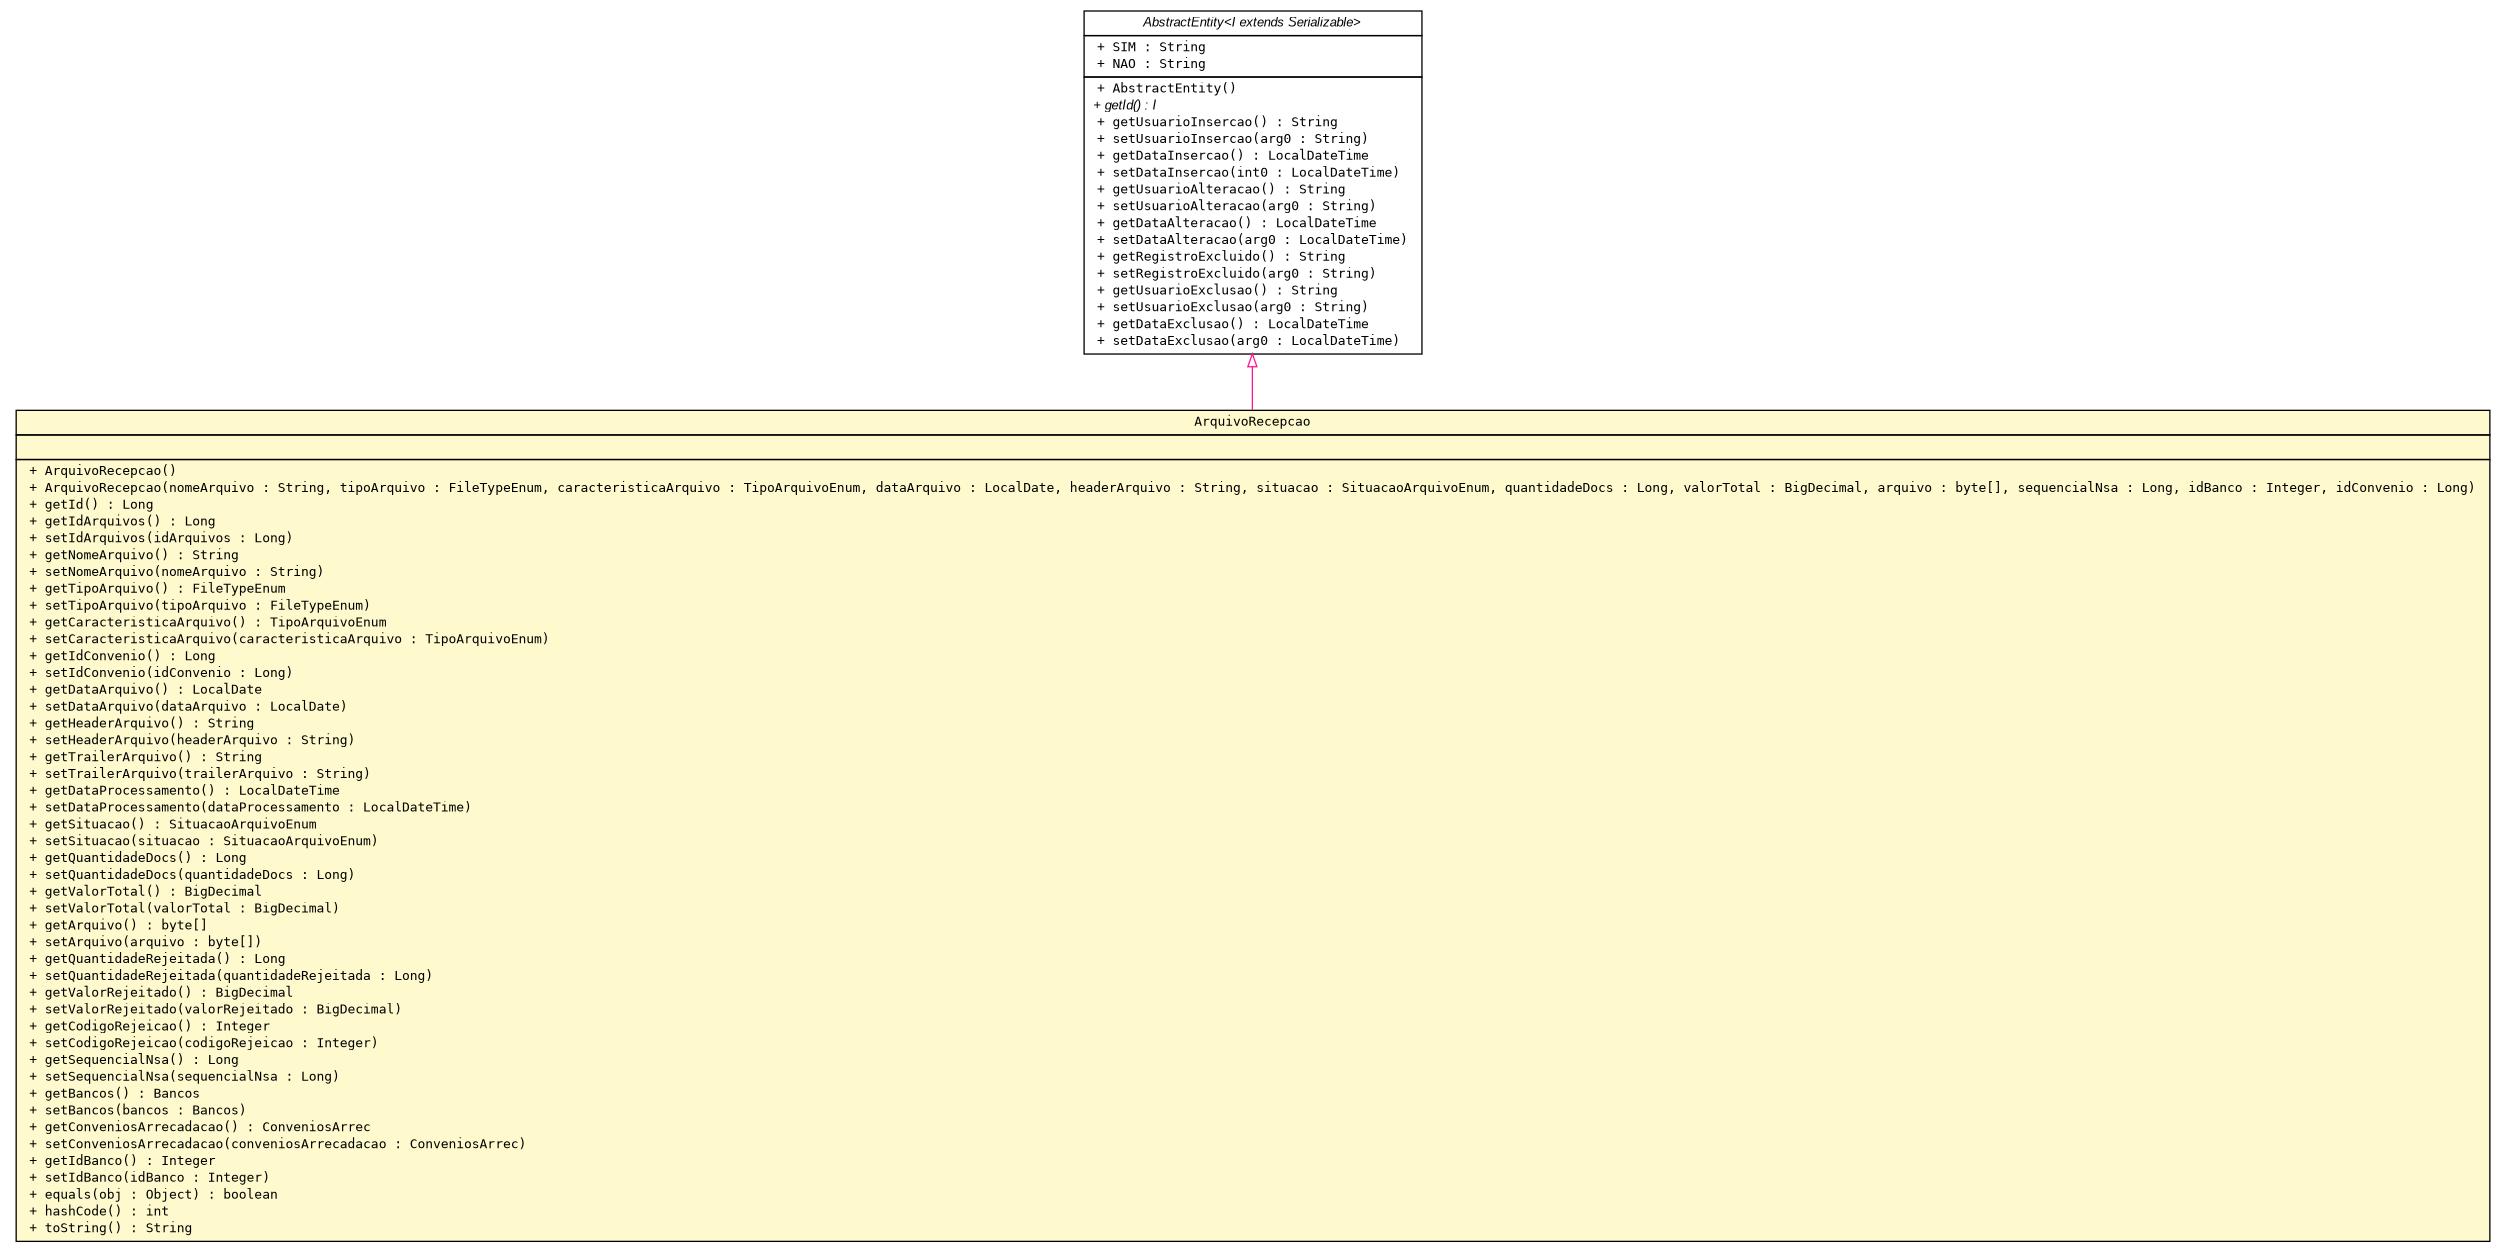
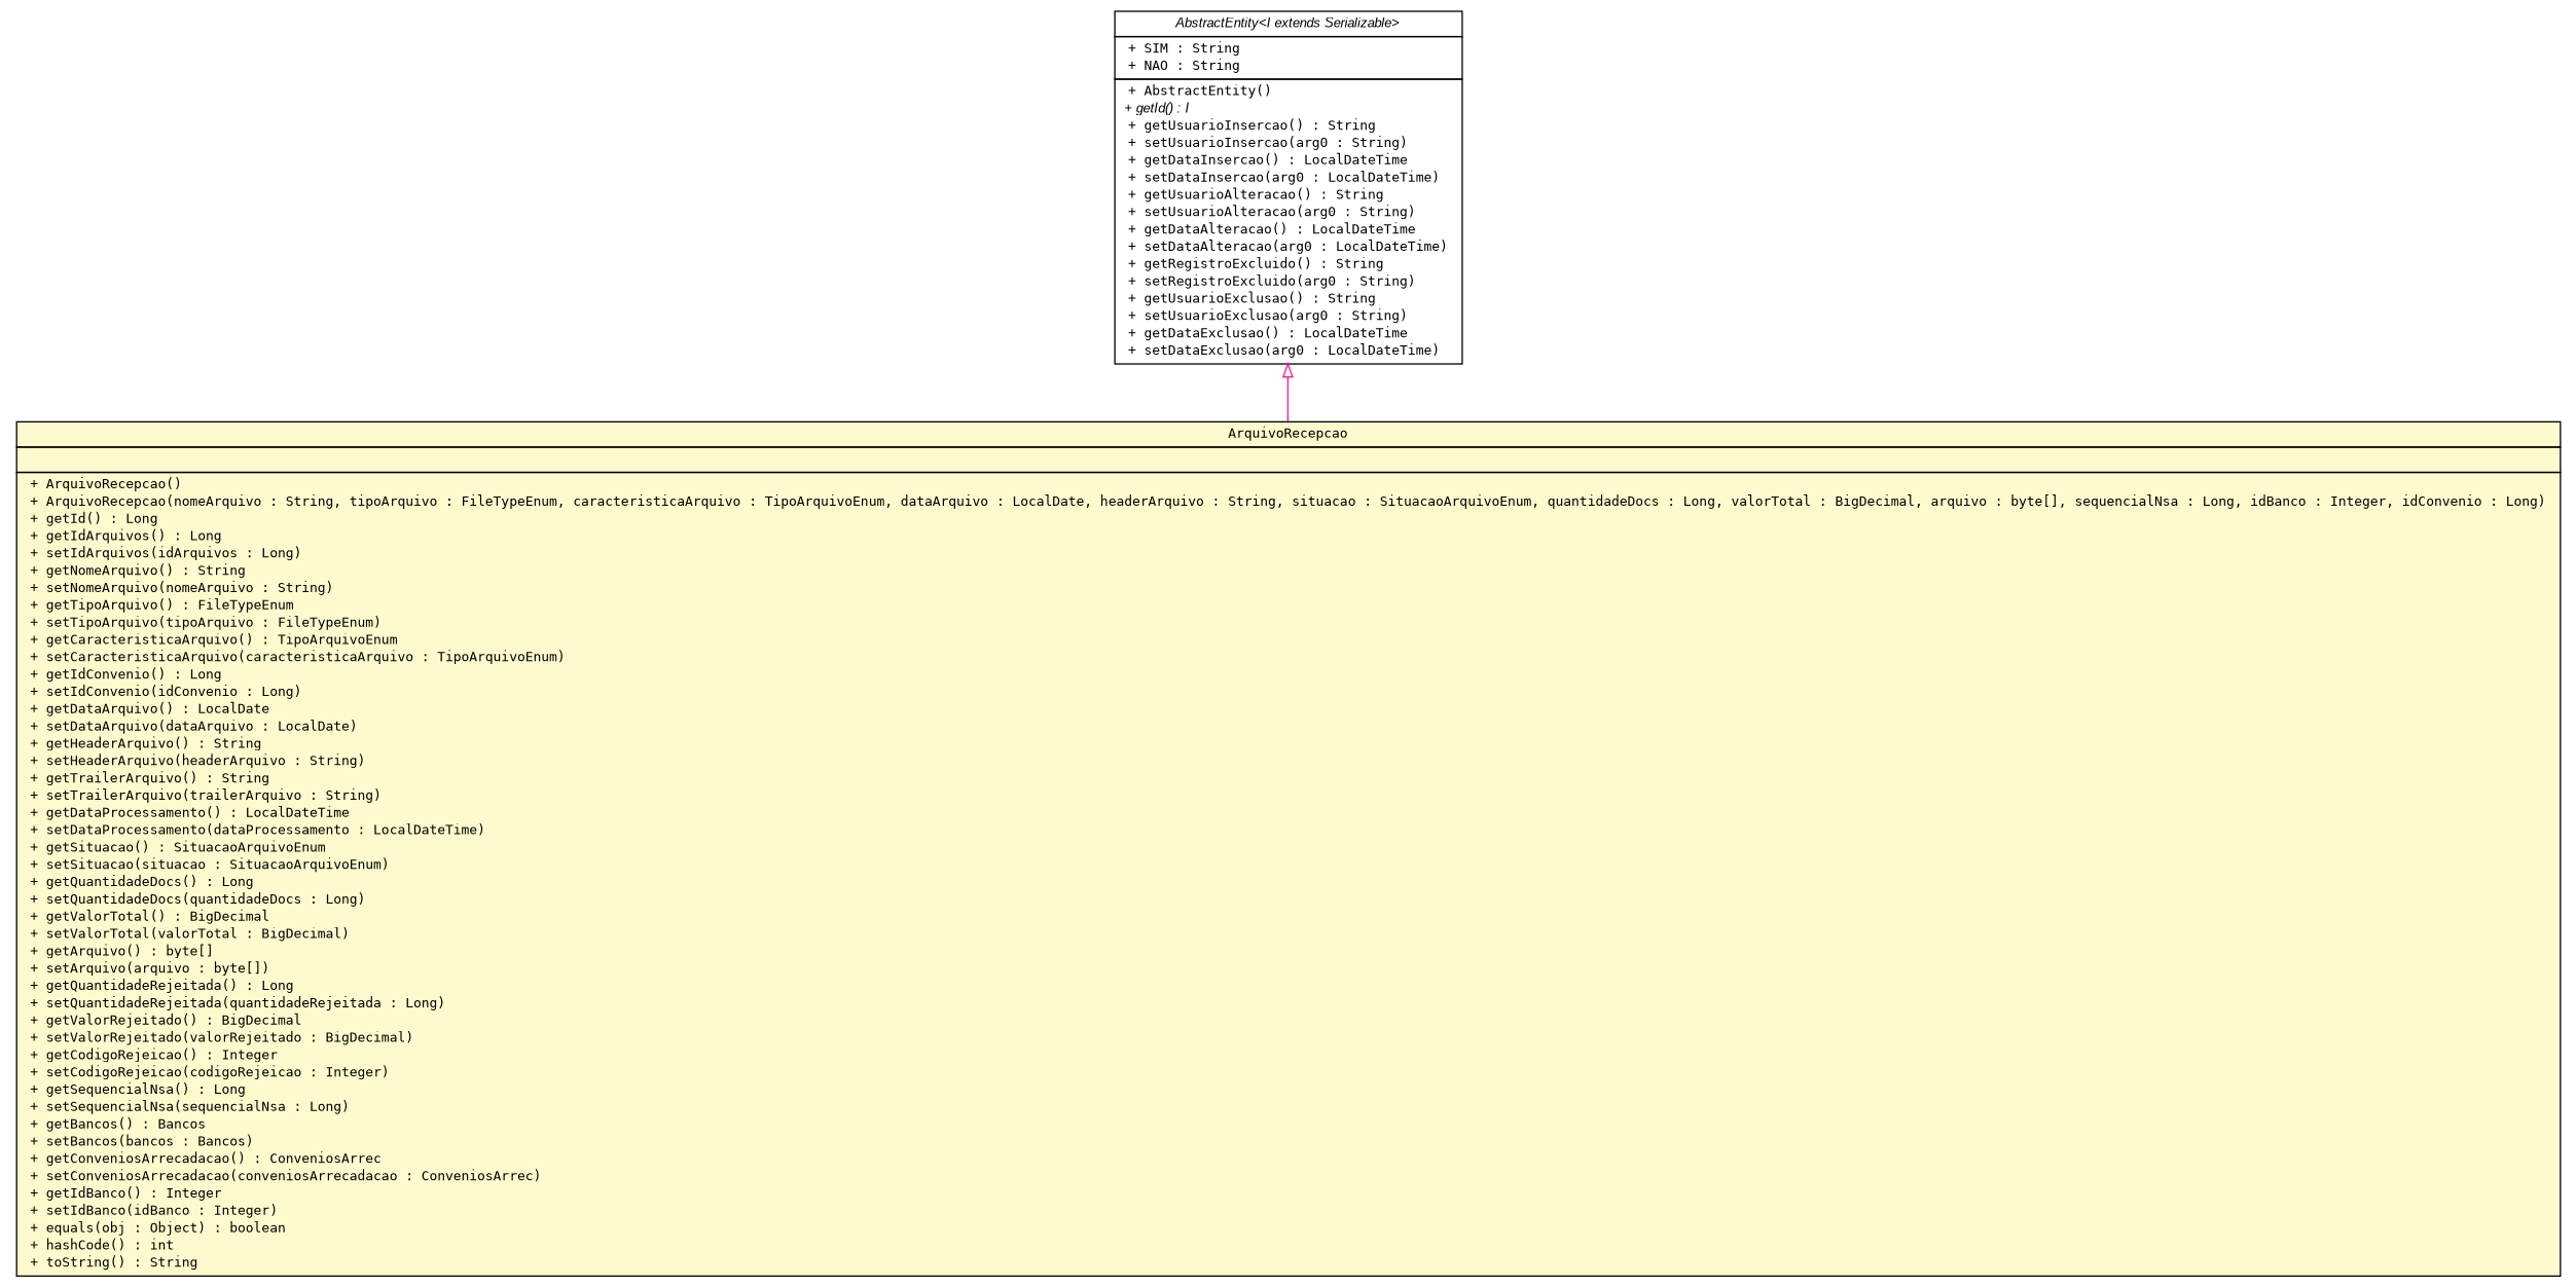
  digraph {
    nodesep=0.25
    ranksep=0.5
    fontname="DejaVu Sans Mono"
    node [fontcolor=black fontname="DejaVu Sans Mono" fontsize=10.0 shape=plaintext]
    n1 [label=<<table title="br.gov.to.sefaz.arr.persistence.entity.ArquivoRecepcao" border="0" cellborder="1" cellspacing="0" cellpadding="2" port="p" bgcolor="lemonChiffon" href="./ArquivoRecepcao.html"> 		<tr><td><table border="0" cellspacing="0" cellpadding="1"> <tr><td align="center" balign="center"> ArquivoRecepcao </td></tr> 		</table></td></tr> 		<tr><td><table border="0" cellspacing="0" cellpadding="1"> <tr><td align="left" balign="left">  </td></tr> 		</table></td></tr> 		<tr><td><table border="0" cellspacing="0" cellpadding="1"> <tr><td align="left" balign="left"> + ArquivoRecepcao() </td></tr> <tr><td align="left" balign="left"> + ArquivoRecepcao(nomeArquivo : String, tipoArquivo : FileTypeEnum, caracteristicaArquivo : TipoArquivoEnum, dataArquivo : LocalDate, headerArquivo : String, situacao : SituacaoArquivoEnum, quantidadeDocs : Long, valorTotal : BigDecimal, arquivo : byte[], sequencialNsa : Long, idBanco : Integer, idConvenio : Long) </td></tr> <tr><td align="left" balign="left"> + getId() : Long </td></tr> <tr><td align="left" balign="left"> + getIdArquivos() : Long </td></tr> <tr><td align="left" balign="left"> + setIdArquivos(idArquivos : Long) </td></tr> <tr><td align="left" balign="left"> + getNomeArquivo() : String </td></tr> <tr><td align="left" balign="left"> + setNomeArquivo(nomeArquivo : String) </td></tr> <tr><td align="left" balign="left"> + getTipoArquivo() : FileTypeEnum </td></tr> <tr><td align="left" balign="left"> + setTipoArquivo(tipoArquivo : FileTypeEnum) </td></tr> <tr><td align="left" balign="left"> + getCaracteristicaArquivo() : TipoArquivoEnum </td></tr> <tr><td align="left" balign="left"> + setCaracteristicaArquivo(caracteristicaArquivo : TipoArquivoEnum) </td></tr> <tr><td align="left" balign="left"> + getIdConvenio() : Long </td></tr> <tr><td align="left" balign="left"> + setIdConvenio(idConvenio : Long) </td></tr> <tr><td align="left" balign="left"> + getDataArquivo() : LocalDate </td></tr> <tr><td align="left" balign="left"> + setDataArquivo(dataArquivo : LocalDate) </td></tr> <tr><td align="left" balign="left"> + getHeaderArquivo() : String </td></tr> <tr><td align="left" balign="left"> + setHeaderArquivo(headerArquivo : String) </td></tr> <tr><td align="left" balign="left"> + getTrailerArquivo() : String </td></tr> <tr><td align="left" balign="left"> + setTrailerArquivo(trailerArquivo : String) </td></tr> <tr><td align="left" balign="left"> + getDataProcessamento() : LocalDateTime </td></tr> <tr><td align="left" balign="left"> + setDataProcessamento(dataProcessamento : LocalDateTime) </td></tr> <tr><td align="left" balign="left"> + getSituacao() : SituacaoArquivoEnum </td></tr> <tr><td align="left" balign="left"> + setSituacao(situacao : SituacaoArquivoEnum) </td></tr> <tr><td align="left" balign="left"> + getQuantidadeDocs() : Long </td></tr> <tr><td align="left" balign="left"> + setQuantidadeDocs(quantidadeDocs : Long) </td></tr> <tr><td align="left" balign="left"> + getValorTotal() : BigDecimal </td></tr> <tr><td align="left" balign="left"> + setValorTotal(valorTotal : BigDecimal) </td></tr> <tr><td align="left" balign="left"> + getArquivo() : byte[] </td></tr> <tr><td align="left" balign="left"> + setArquivo(arquivo : byte[]) </td></tr> <tr><td align="left" balign="left"> + getQuantidadeRejeitada() : Long </td></tr> <tr><td align="left" balign="left"> + setQuantidadeRejeitada(quantidadeRejeitada : Long) </td></tr> <tr><td align="left" balign="left"> + getValorRejeitado() : BigDecimal </td></tr> <tr><td align="left" balign="left"> + setValorRejeitado(valorRejeitado : BigDecimal) </td></tr> <tr><td align="left" balign="left"> + getCodigoRejeicao() : Integer </td></tr> <tr><td align="left" balign="left"> + setCodigoRejeicao(codigoRejeicao : Integer) </td></tr> <tr><td align="left" balign="left"> + getSequencialNsa() : Long </td></tr> <tr><td align="left" balign="left"> + setSequencialNsa(sequencialNsa : Long) </td></tr> <tr><td align="left" balign="left"> + getBancos() : Bancos </td></tr> <tr><td align="left" balign="left"> + setBancos(bancos : Bancos) </td></tr> <tr><td align="left" balign="left"> + getConveniosArrecadacao() : ConveniosArrec </td></tr> <tr><td align="left" balign="left"> + setConveniosArrecadacao(conveniosArrecadacao : ConveniosArrec) </td></tr> <tr><td align="left" balign="left"> + getIdBanco() : Integer </td></tr> <tr><td align="left" balign="left"> + setIdBanco(idBanco : Integer) </td></tr> <tr><td align="left" balign="left"> + equals(obj : Object) : boolean </td></tr> <tr><td align="left" balign="left"> + hashCode() : int </td></tr> <tr><td align="left" balign="left"> + toString() : String </td></tr> 		</table></td></tr> 		</table>>]
-   n2 [label=<<table title="br.gov.to.sefaz.persistence.entity.AbstractEntity" border="0" cellborder="1" cellspacing="0" cellpadding="2" port="p" href="http://java.sun.com/j2se/1.4.2/docs/api/br/gov/to/sefaz/persistence/entity/AbstractEntity.html"> 		<tr><td><table border="0" cellspacing="0" cellpadding="1"> <tr><td align="center" balign="center"><font face="arial italic"> AbstractEntity&lt;I extends Serializable&gt; </font></td></tr> 		</table></td></tr> 		<tr><td><table border="0" cellspacing="0" cellpadding="1"> <tr><td align="left" balign="left"> + SIM : String </td></tr> <tr><td align="left" balign="left"> + NAO : String </td></tr> 		</table></td></tr> 		<tr><td><table border="0" cellspacing="0" cellpadding="1"> <tr><td align="left" balign="left"> + AbstractEntity() </td></tr> <tr><td align="left" balign="left"><font face="arial italic" point-size="10.0"> + getId() : I </font></td></tr> <tr><td align="left" balign="left"> + getUsuarioInsercao() : String </td></tr> <tr><td align="left" balign="left"> + setUsuarioInsercao(arg0 : String) </td></tr> <tr><td align="left" balign="left"> + getDataInsercao() : LocalDateTime </td></tr> <tr><td align="left" balign="left"> + setDataInsercao(int0 : LocalDateTime) </td></tr> <tr><td align="left" balign="left"> + getUsuarioAlteracao() : String </td></tr> <tr><td align="left" balign="left"> + setUsuarioAlteracao(arg0 : String) </td></tr> <tr><td align="left" balign="left"> + getDataAlteracao() : LocalDateTime </td></tr> <tr><td align="left" balign="left"> + setDataAlteracao(arg0 : LocalDateTime) </td></tr> <tr><td align="left" balign="left"> + getRegistroExcluido() : String </td></tr> <tr><td align="left" balign="left"> + setRegistroExcluido(arg0 : String) </td></tr> <tr><td align="left" balign="left"> + getUsuarioExclusao() : String </td></tr> <tr><td align="left" balign="left"> + setUsuarioExclusao(arg0 : String) </td></tr> <tr><td align="left" balign="left"> + getDataExclusao() : LocalDateTime </td></tr> <tr><td align="left" balign="left"> + setDataExclusao(arg0 : LocalDateTime) </td></tr> 		</table></td></tr> 		</table>>]
+   n2 [label=<<table title="br.gov.to.sefaz.persistence.entity.AbstractEntity" border="0" cellborder="1" cellspacing="0" cellpadding="2" port="p" href="http://java.sun.com/j2se/1.4.2/docs/api/br/gov/to/sefaz/persistence/entity/AbstractEntity.html"> 		<tr><td><table border="0" cellspacing="0" cellpadding="1"> <tr><td align="center" balign="center"><font face="arial italic"> AbstractEntity&lt;I extends Serializable&gt; </font></td></tr> 		</table></td></tr> 		<tr><td><table border="0" cellspacing="0" cellpadding="1"> <tr><td align="left" balign="left"> + SIM : String </td></tr> <tr><td align="left" balign="left"> + NAO : String </td></tr> 		</table></td></tr> 		<tr><td><table border="0" cellspacing="0" cellpadding="1"> <tr><td align="left" balign="left"> + AbstractEntity() </td></tr> <tr><td align="left" balign="left"><font face="arial italic" point-size="10.0"> + getId() : I </font></td></tr> <tr><td align="left" balign="left"> + getUsuarioInsercao() : String </td></tr> <tr><td align="left" balign="left"> + setUsuarioInsercao(arg0 : String) </td></tr> <tr><td align="left" balign="left"> + getDataInsercao() : LocalDateTime </td></tr> <tr><td align="left" balign="left"> + setDataInsercao(arg0 : LocalDateTime) </td></tr> <tr><td align="left" balign="left"> + getUsuarioAlteracao() : String </td></tr> <tr><td align="left" balign="left"> + setUsuarioAlteracao(arg0 : String) </td></tr> <tr><td align="left" balign="left"> + getDataAlteracao() : LocalDateTime </td></tr> <tr><td align="left" balign="left"> + setDataAlteracao(arg0 : LocalDateTime) </td></tr> <tr><td align="left" balign="left"> + getRegistroExcluido() : String </td></tr> <tr><td align="left" balign="left"> + setRegistroExcluido(arg0 : String) </td></tr> <tr><td align="left" balign="left"> + getUsuarioExclusao() : String </td></tr> <tr><td align="left" balign="left"> + setUsuarioExclusao(arg0 : String) </td></tr> <tr><td align="left" balign="left"> + getDataExclusao() : LocalDateTime </td></tr> <tr><td align="left" balign="left"> + setDataExclusao(arg0 : LocalDateTime) </td></tr> 		</table></td></tr> 		</table>>]
    n2 -> n1 [arrowtail=empty dir=back fontname="DejaVu Sans Mono" fontsize=10 headport=p labelfontname=arial labelfontsize=10 tailport=p color=deeppink]
  }
